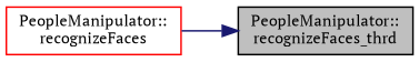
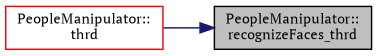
  digraph {
    rankdir=RL
    fontname="PT Serif"
    node [fontname="PT Serif" fontsize=10 shape=record style=filled]
    n1 [color=black fillcolor=grey75 fontcolor=black height=0.2 label="PeopleManipulator::\lrecognizeFaces_thrd" width=0.4]
-   n2 [color=red fillcolor=white height=0.2 label="PeopleManipulator::\lrecognizeFaces" width=0.4]
+   n2 [color=red fillcolor=white height=0.2 label="PeopleManipulator::\lthrd" width=0.4]
    n1 -> n2 [color=midnightblue dir=back fontname="PT Serif" fontsize=10 labelfontname=Helvetica labelfontsize=10 style=solid]
  }
